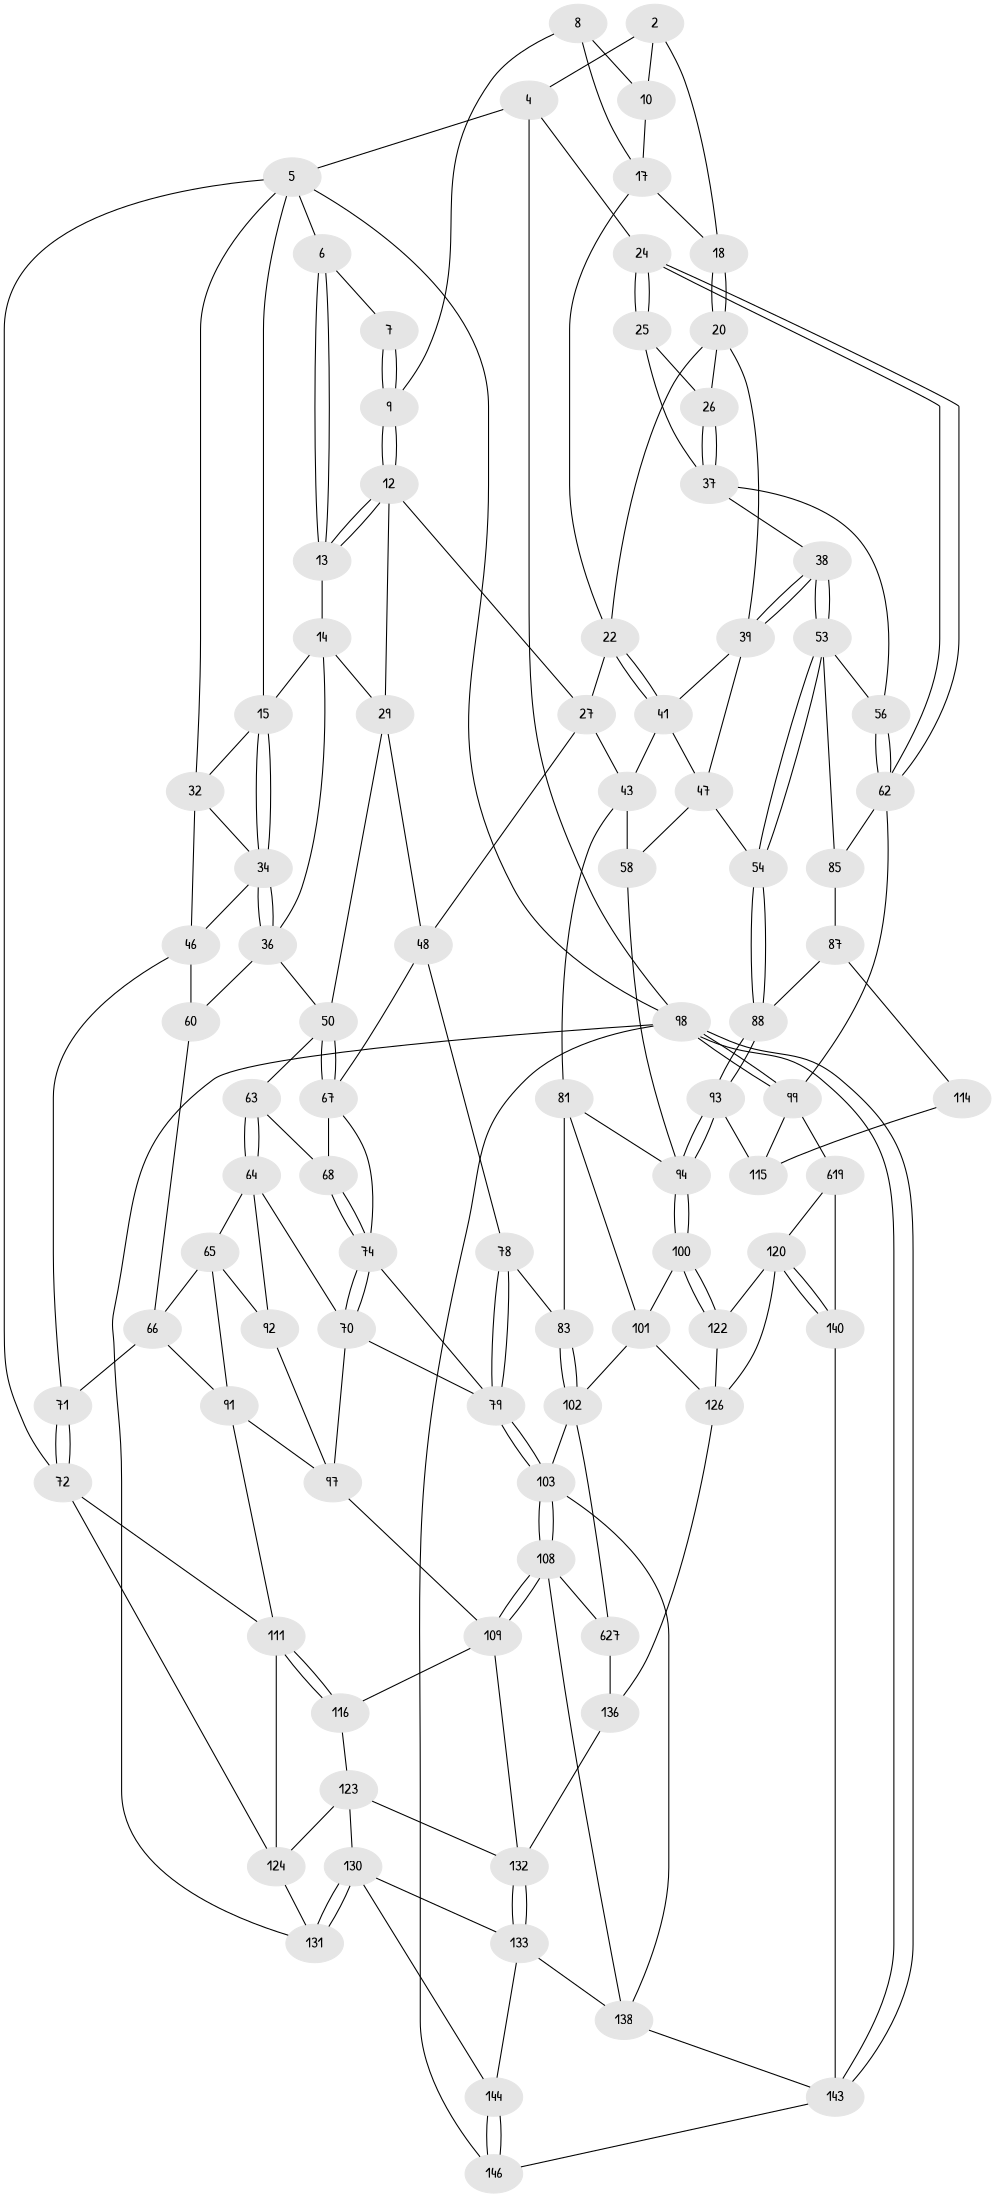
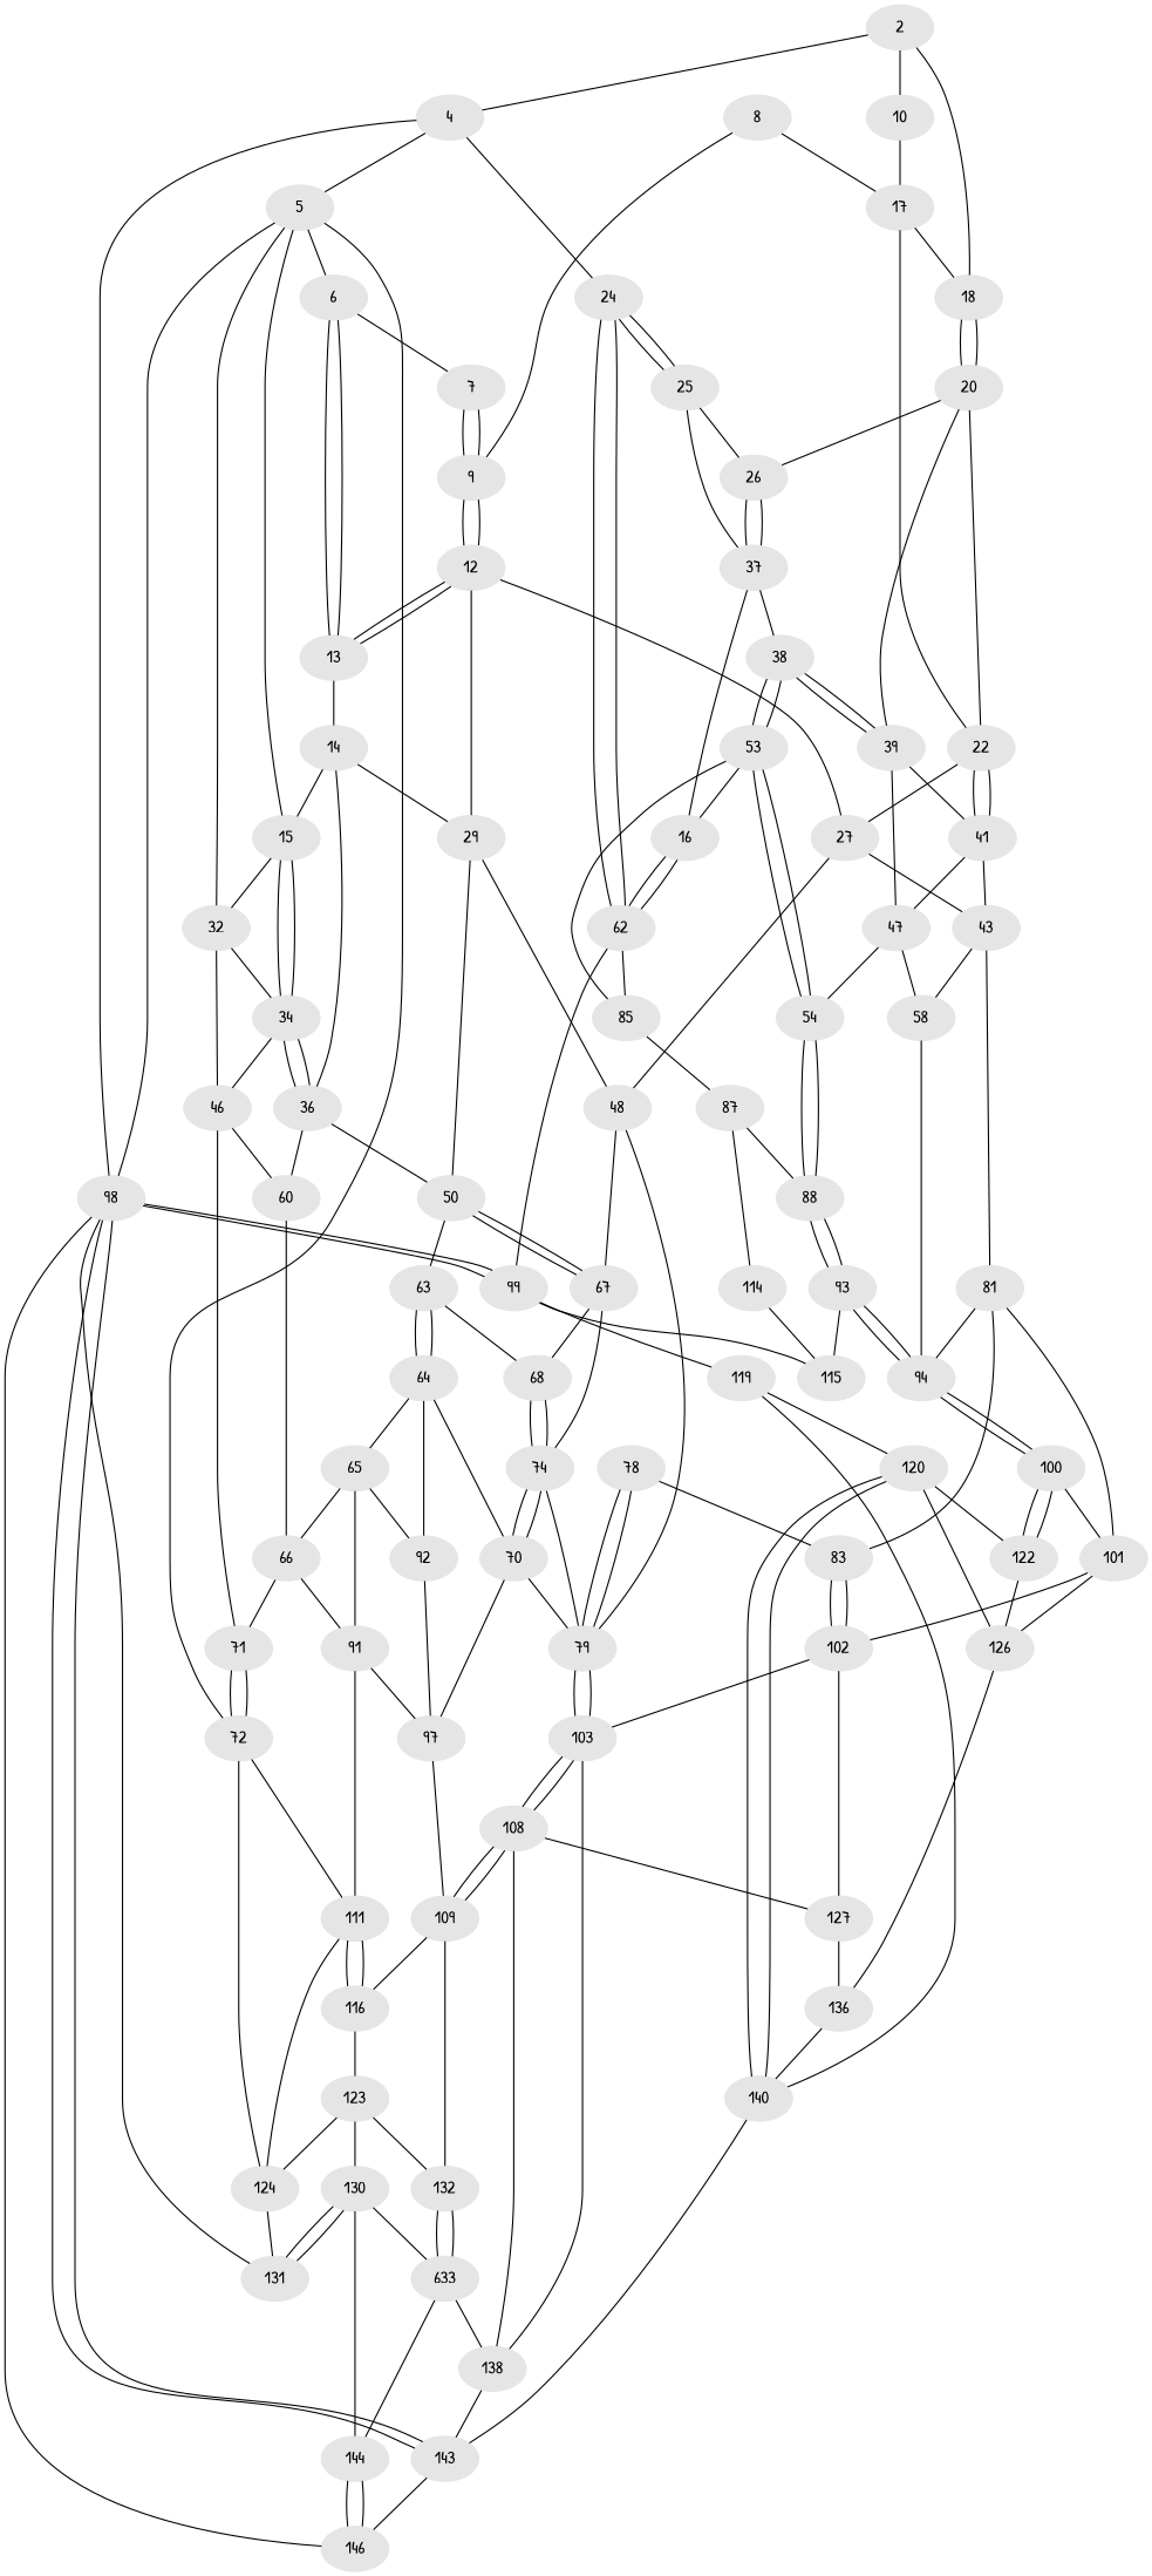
  graph {
    fontname="Patrick Hand"
    node [color=gray90 fontname="Patrick Hand" style=filled]
    edge [fontname="Patrick Hand"]
    2 [super="+3"]
    4
    10
    18
    8 [super="+11"]
    9
    17 [super="+19"]
    5 [super="+31"]
    24
    98 [super="+147"]
    20 [super="+21"]
    6
    15 [super="+16"]
    32 [super="+33"]
    72 [super="+73"]
    25
    62 [super="+84"]
    99 [super="+118"]
    131
    143 [super="+145"]
    146
    7
    13
    34 [super="+35"]
    46 [super="+61"]
    111 [super="+112"]
    124 [super="+125"]
    14 [super="+30"]
    12 [super="+28"]
    22 [super="+23"]
    27 [super="+44"]
    29 [super="+49"]
    43 [super="+59"]
    48 [super="+69"]
    50 [super="+51"]
    36 [super="+52"]
    60
    41 [super="+42"]
    26
    39 [super="+45"]
    37 [super="+40"]
    47 [super="+55"]
    85 [super="+86"]
    38
-   56
+   56 [label=16]
    58
    81 [super="+82"]
    67 [super="+70"]
    78
    63
    71
    66 [super="+89"]
    53 [super="+57"]
    54
    94 [super="+95"]
    83
    101 [super="+104"]
    88
    68
    74 [super="+77"]
    79 [super="+80"]
    64 [super="+76"]
    87 [super="+113"]
    93
    100
    91 [super="+107"]
    115 [super="+117"]
-   119 [label=619]
+   119
    65 [super="+90"]
    n70 [label=70 super="+96"]
    92
    97 [super="+106"]
    116
    103
    109 [super="+110"]
    102 [super="+105"]
    108 [super="+128"]
    138 [super="+141"]
    126 [super="+135"]
-   127 [label=627]
+   127
    114
    122
    132
    120 [super="+121"]
    140 [super="+142"]
    136 [super="+137"]
    123 [super="+129"]
-   133 [super="+139"]
+   133 [super="+139" label=633]
    130 [super="+134"]
    144
    2 -- 4
    2 -- 10
    2 -- 18
    4 -- 5
    4 -- 24
    4 -- 98
    10 -- 17
    18 -- 20
    18 -- 20
-   8 -- 10
    8 -- 9
    8 -- 17
    9 -- 12
    9 -- 12
    17 -- 18
    17 -- 22
    5 -- 98
    5 -- 6
    5 -- 15
    5 -- 32
    5 -- 72
    24 -- 25
    24 -- 25
    24 -- 62
    24 -- 62
    98 -- 99
    98 -- 99
    98 -- 131
    98 -- 143
    98 -- 143
    98 -- 146
    20 -- 22
    20 -- 26
    20 -- 39
    6 -- 7
    6 -- 13
    6 -- 13
    15 -- 32
    15 -- 34
    15 -- 34
    32 -- 34
    32 -- 46
    72 -- 111
    72 -- 124
    25 -- 26
    25 -- 37
    62 -- 99
    62 -- 85
    99 -- 115
    99 -- 119
    143 -- 146
    7 -- 9
    7 -- 9
    13 -- 14
    34 -- 46
    34 -- 36
    34 -- 36
    46 -- 60
    46 -- 71
    111 -- 124
    111 -- 116
    111 -- 116
    124 -- 131
    14 -- 15
    14 -- 29
    14 -- 36
    12 -- 13
    12 -- 13
    12 -- 27
    12 -- 29
    22 -- 27
    22 -- 41
    22 -- 41
    27 -- 43
    27 -- 48
    29 -- 48
    29 -- 50
    43 -- 58
    43 -- 81
    48 -- 67
-   48 -- 78
+   48 -- 79
    50 -- 67
    50 -- 67
    50 -- 63
    36 -- 50
    36 -- 60
    60 -- 66
    41 -- 43
    41 -- 47
    26 -- 37
    26 -- 37
    39 -- 41
    39 -- 47
    37 -- 38
    37 -- 56
    47 -- 58
    47 -- 54
    85 -- 87 [weight=2]
    38 -- 39
    38 -- 39
    38 -- 53
    38 -- 53
    56 -- 62
    56 -- 62
    58 -- 94
    81 -- 94
    81 -- 83
    81 -- 101
    67 -- 68
    67 -- 74
    78 -- 83
    78 -- 79
    78 -- 79
    63 -- 68
    63 -- 64
    63 -- 64
    71 -- 72
    71 -- 72
    66 -- 71
    66 -- 91
    53 -- 85
    53 -- 56
    53 -- 54
    53 -- 54
    54 -- 88
    54 -- 88
    94 -- 100
    94 -- 100
    83 -- 102
    83 -- 102
    101 -- 102
    101 -- 126
    88 -- 93
    88 -- 93
    68 -- 74
    68 -- 74
    74 -- 79
    74 -- n70
    74 -- n70
    79 -- 103
    79 -- 103
    64 -- 65
    64 -- n70
    64 -- 92
    87 -- 88
    87 -- 114
    93 -- 94
    93 -- 94
    93 -- 115
    100 -- 101
    100 -- 122
    100 -- 122
    91 -- 111
    91 -- 97
    119 -- 120
    119 -- 140
    65 -- 66
    65 -- 91
    65 -- 92
    n70 -- 79
    n70 -- 97
    92 -- 97
    97 -- 109
    116 -- 123
    103 -- 108
    103 -- 108
    103 -- 138
    109 -- 116
    109 -- 132
    102 -- 103
    102 -- 127
    108 -- 109
    108 -- 109
    108 -- 138
    108 -- 127
    138 -- 143
    126 -- 136
    127 -- 136
    114 -- 115 [weight=2]
    122 -- 126
    132 -- 133
    132 -- 133
    120 -- 126
    120 -- 122
    120 -- 140
    120 -- 140
    140 -- 143
-   136 -- 132
+   136 -- 140
    123 -- 124
    123 -- 132
    123 -- 130
    133 -- 138
    133 -- 144
    130 -- 131
    130 -- 131
    130 -- 133
    130 -- 144
    144 -- 146
    144 -- 146
  }
